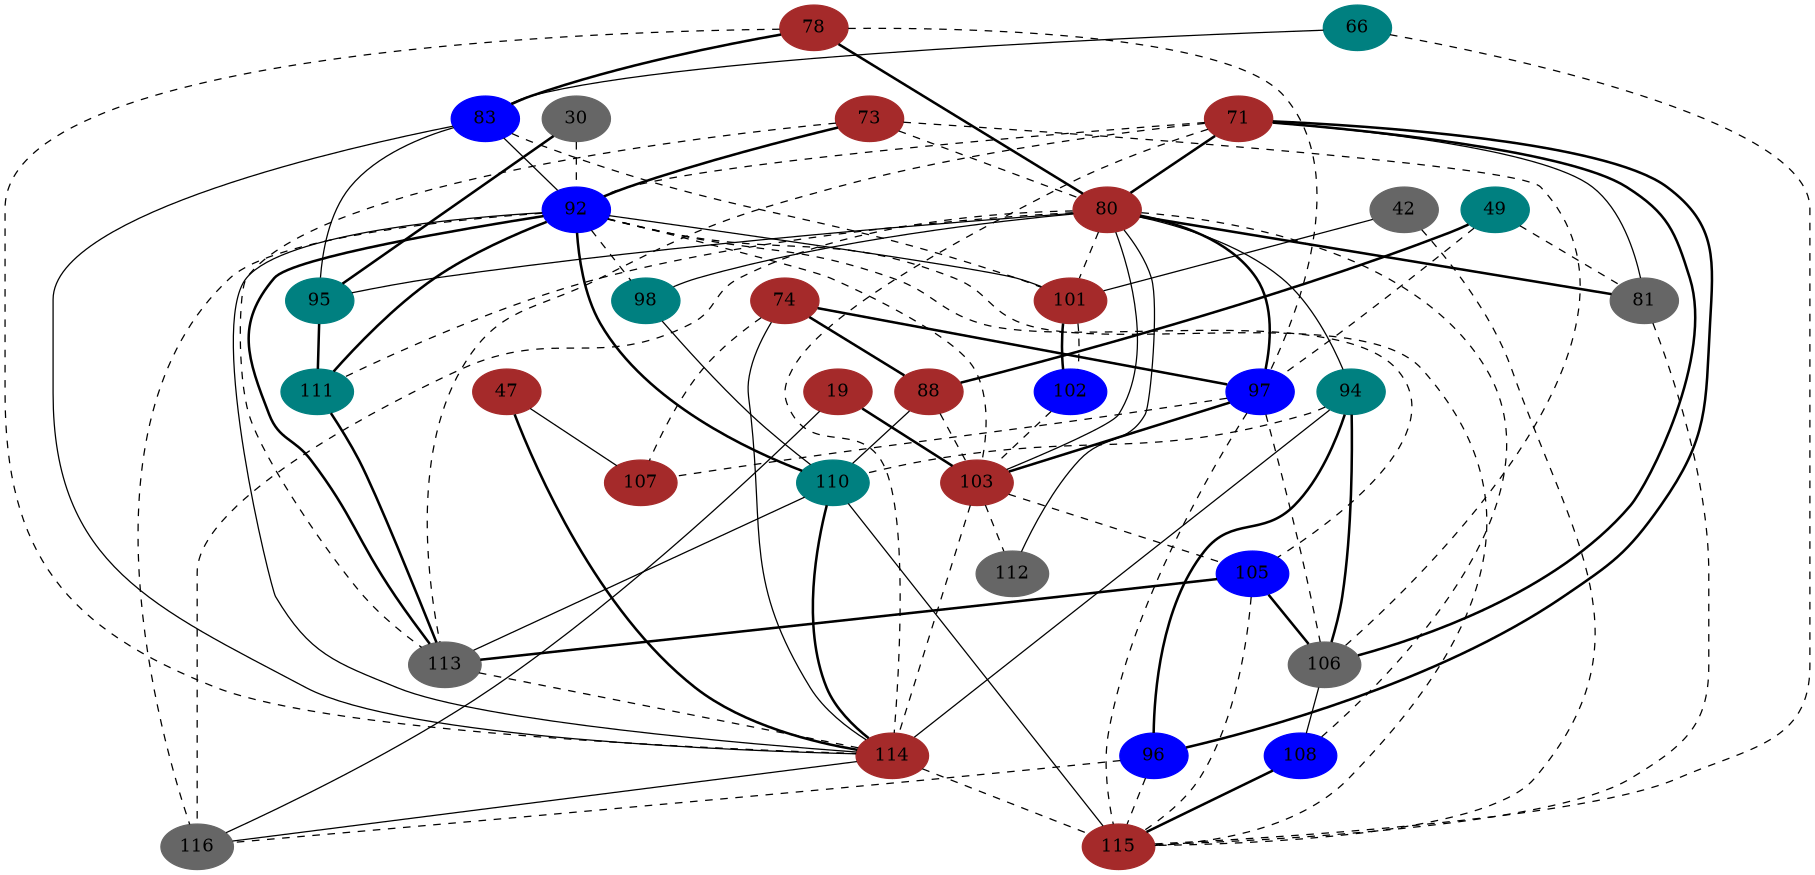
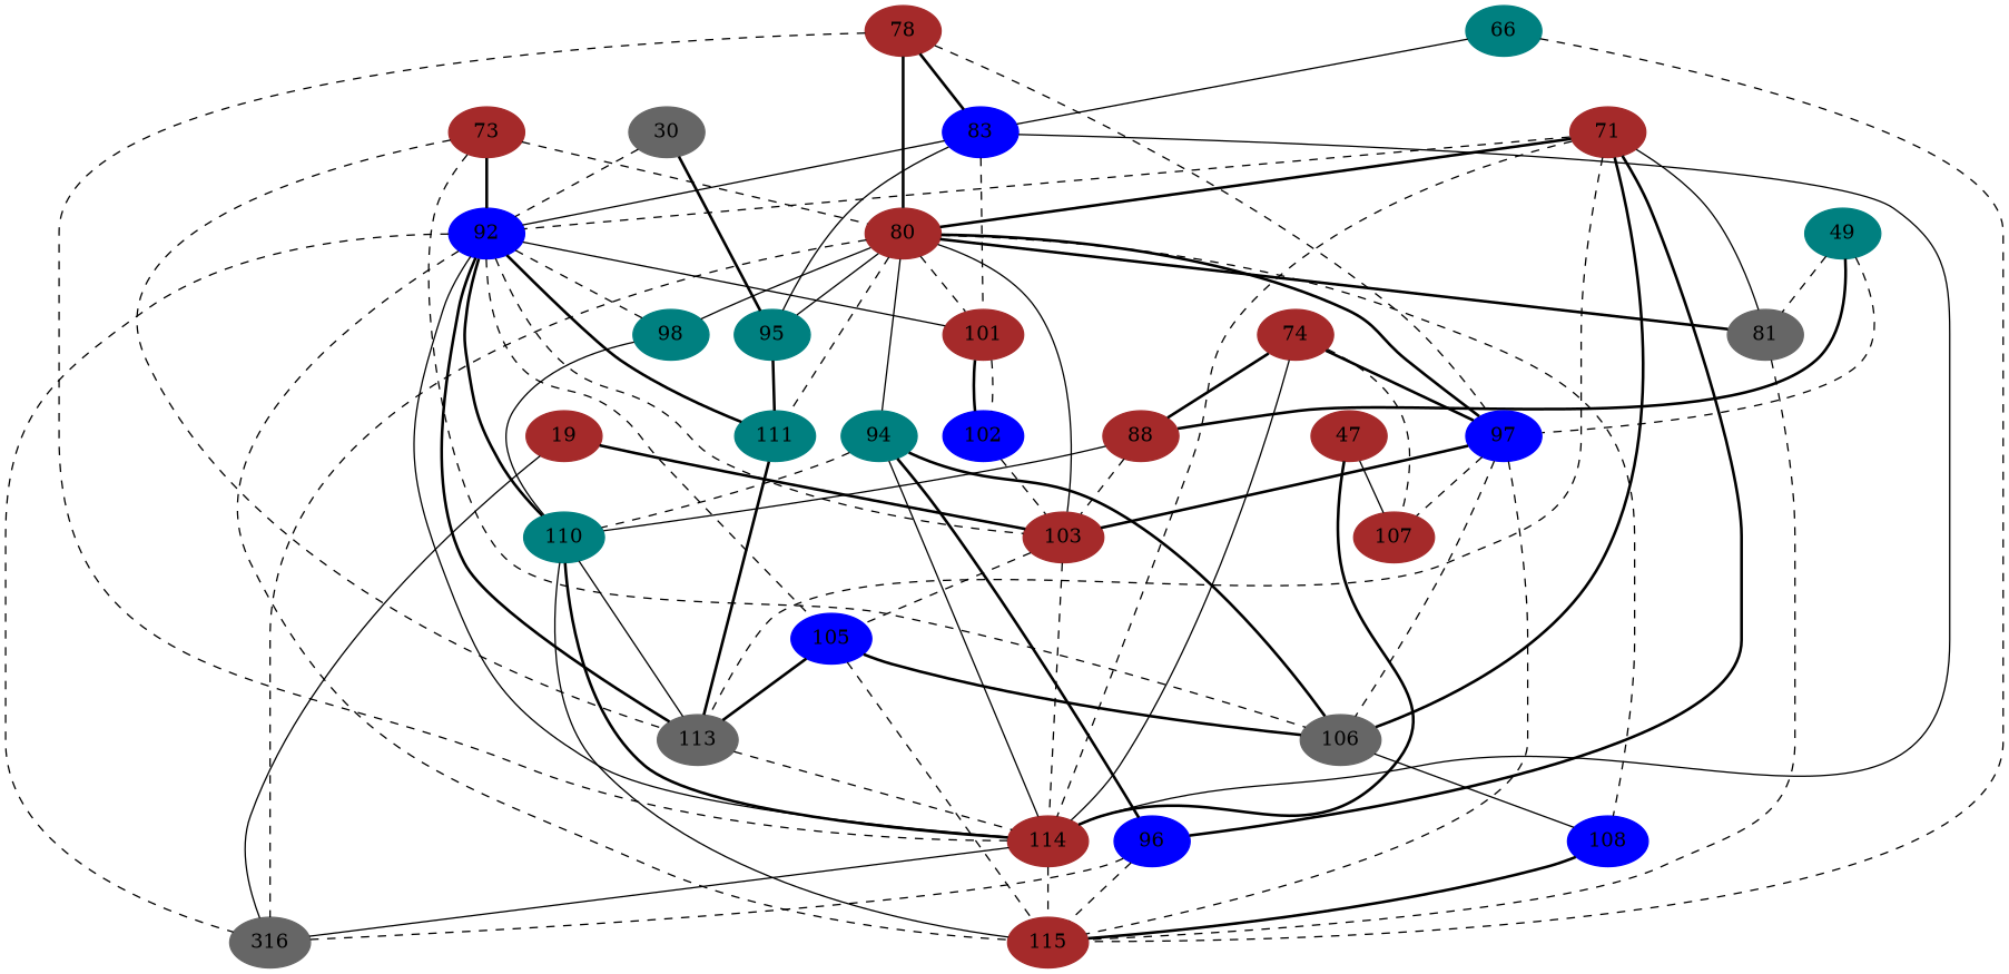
  graph {
    node [color=brown style=filled]
    edge [style=dashed]
    103 [super="+8+77+85"]
    114 [super="+12+87+89+109+50"]
-   112 [color=gray40]
    105 [color=blue]
    19
-   116 [color=gray40 super="+104"]
+   116 [color=gray40 super="+104" label=316]
    101 [super="+75+54"]
    102 [color=blue super="+93"]
-   42 [color=gray40]
    115 [super="+57+67"]
    47
    107
    81 [color=gray40 super="+70+62"]
    49 [color=teal]
    88
    97 [color=blue super="+52+64"]
    110 [color=teal super="+20+29+100+86"]
    106 [color=gray40 super="+99"]
    66 [color=teal]
    83 [color=blue]
    92 [color=blue super="+84+76+34"]
    95 [color=teal super="+68"]
    71 [super="+16+22"]
    80 [super="+72+14+79"]
    96 [color=blue super="+58+31"]
    113 [color=gray40 super="+6+44+59"]
    94 [color=teal super="+60+91"]
    98 [color=teal super="+30"]
    108 [color=blue super="+23"]
    111 [color=teal super="+63+69"]
    73 [super="+65"]
    74 [super="+26"]
    78 [super="+56"]
    n34 [color=gray40 label=30]
    103 -- 114 [weight=3]
-   103 -- 112
    103 -- 105
    114 -- 116 [style=solid]
    114 -- 115 [weight=9]
    105 -- 115
    105 -- 106 [style=bold]
    105 -- 113 [style=bold weight=2]
    19 -- 103 [style=bold]
    19 -- 116 [style=solid]
    101 -- 102 [style=bold weight=2]
    101 -- 102
    102 -- 103
-   42 -- 101 [style=solid]
-   42 -- 115
    47 -- 114 [style=bold]
    47 -- 107 [style=solid]
    81 -- 115
    49 -- 81
    49 -- 88 [style=bold]
    49 -- 97
    88 -- 103
    88 -- 110 [style=solid weight=2]
    97 -- 103 [style=bold]
    97 -- 115 [weight=2]
    97 -- 107
    97 -- 106 [weight=2]
    110 -- 114 [style=bold]
    110 -- 115 [style=solid]
    110 -- 113 [style=solid weight=2]
    106 -- 108 [style=solid weight=2]
    66 -- 115
    66 -- 83 [style=solid]
    83 -- 114 [style=solid]
    83 -- 101
    83 -- 92 [style=solid]
    83 -- 95 [style=solid weight=2]
    92 -- 103 [weight=2]
    92 -- 114 [style=solid]
    92 -- 105
    92 -- 116 [weight=2]
    92 -- 101 [style=solid weight=3]
    92 -- 115 [weight=2]
    92 -- 110 [style=bold weight=4]
    92 -- 113 [style=bold weight=2]
    92 -- 98 [weight=2]
    92 -- 111 [style=bold weight=2]
    95 -- 111 [style=bold]
    71 -- 114
    71 -- 81 [style=solid weight=3]
    71 -- 106 [style=bold]
    71 -- 92
    71 -- 80 [style=bold weight=2]
    71 -- 96 [style=bold]
    71 -- 113
    80 -- 103 [style=solid]
-   80 -- 112 [style=solid]
    80 -- 116 [weight=3]
    80 -- 101
    80 -- 81 [style=bold]
    80 -- 97 [style=bold weight=4]
    80 -- 95 [style=solid]
    80 -- 94 [style=solid weight=2]
    80 -- 98 [style=solid weight=2]
    80 -- 108
    80 -- 111
    96 -- 116
    96 -- 115 [weight=2]
    113 -- 114 [weight=2]
    94 -- 114 [style=solid]
    94 -- 110 [weight=2]
    94 -- 106 [style=bold]
    94 -- 96 [style=bold]
    98 -- 110 [style=solid weight=2]
    108 -- 115 [style=bold weight=4]
    111 -- 113 [style=bold weight=2]
    73 -- 106 [weight=2]
    73 -- 92 [style=bold weight=3]
    73 -- 80 [weight=2]
    73 -- 113
    74 -- 114 [style=solid weight=3]
    74 -- 107 [weight=2]
    74 -- 88 [style=bold]
    74 -- 97 [style=bold]
    78 -- 114 [weight=2]
    78 -- 97
    78 -- 83 [style=bold]
    78 -- 80 [style=bold weight=2]
    n34 -- 92
    n34 -- 95 [style=bold]
  }
